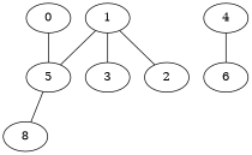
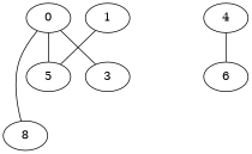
  graph {
    node [type=corner]
    edge [frequency=1 type0=line]
    0 [x=383 y=453]
    5 [type=intersection x=387 y=260]
-   2 [x=146 y=452]
    8 [type=endpoint x=398 y=278]
    1 [x=159 y=280]
    3 [x=149 y=240]
    6 [type=intersection x=230 y=233]
    4 [type=intersection x=303 y=232]
    0 -- 5 [angle0=-1.55]
-   5 -- 8 [angle0=1.02]
+   0 -- 8 [angle0=1.02]
    1 -- 5 [angle0=.32]
-   1 -- 2 [angle0=-1.50]
-   1 -- 3 [angle0=1.33]
+   0 -- 3 [angle0=1.33]
    4 -- 6 [angle0=-.01]
  }
